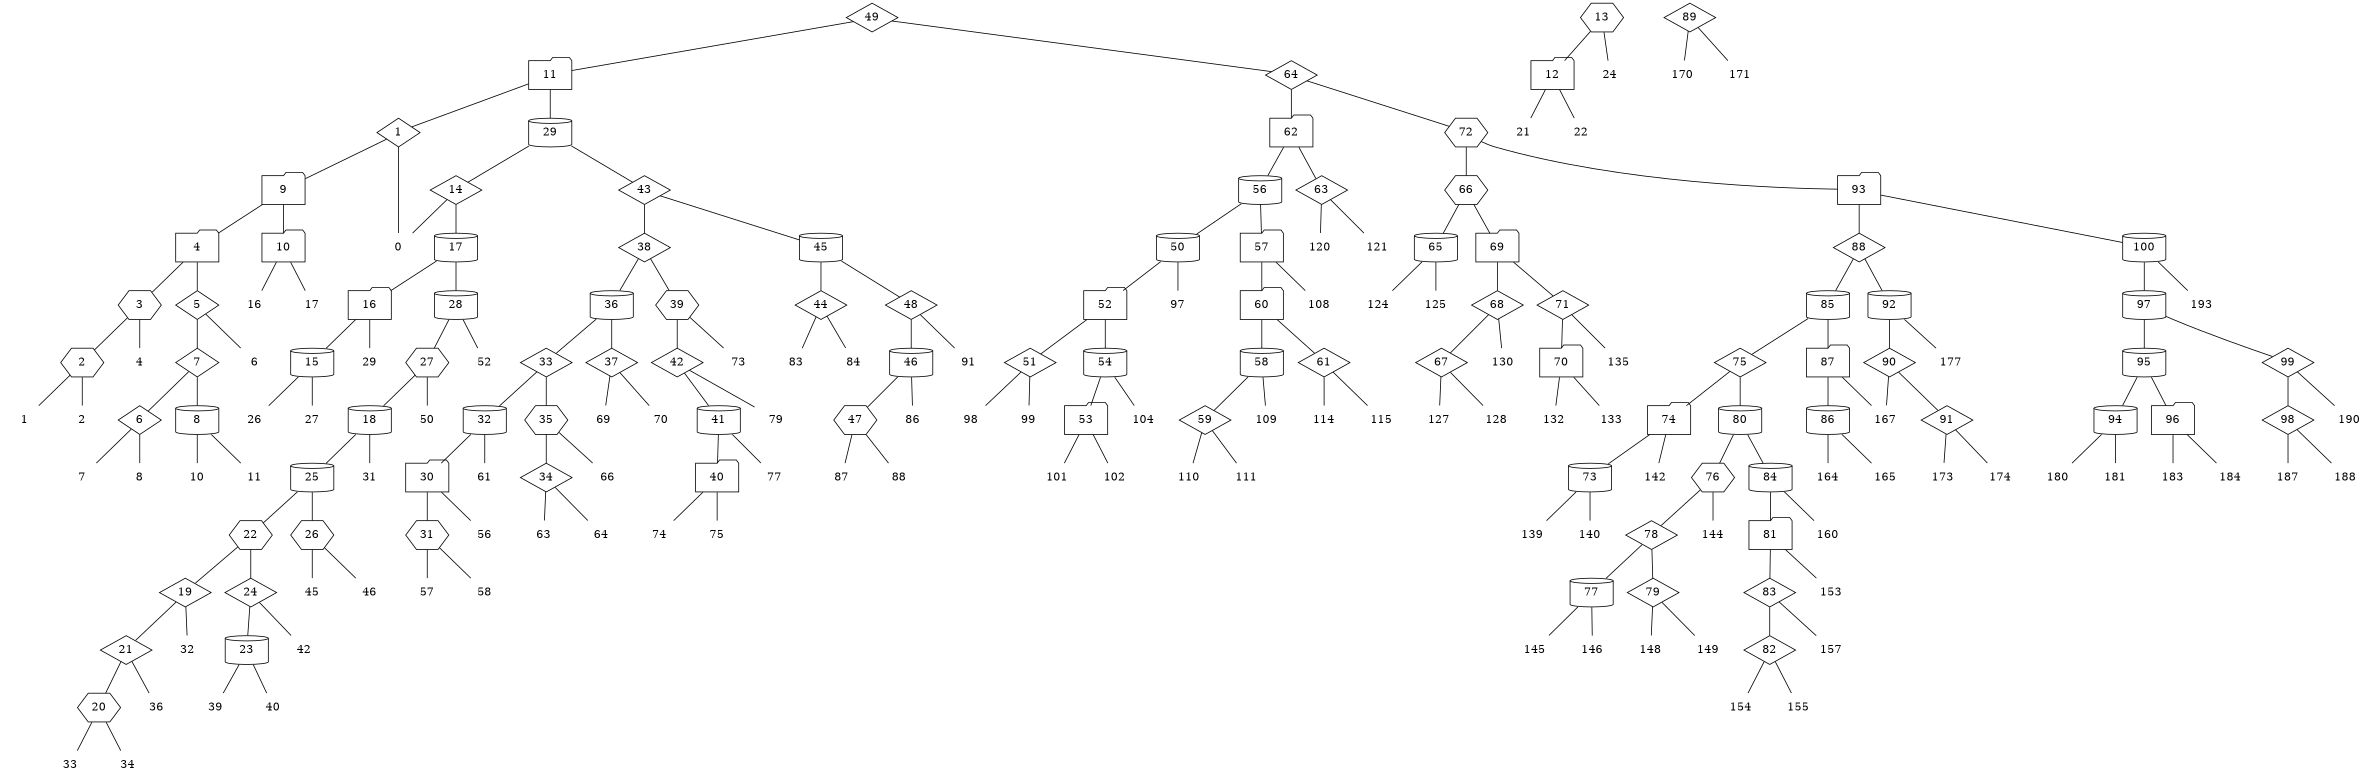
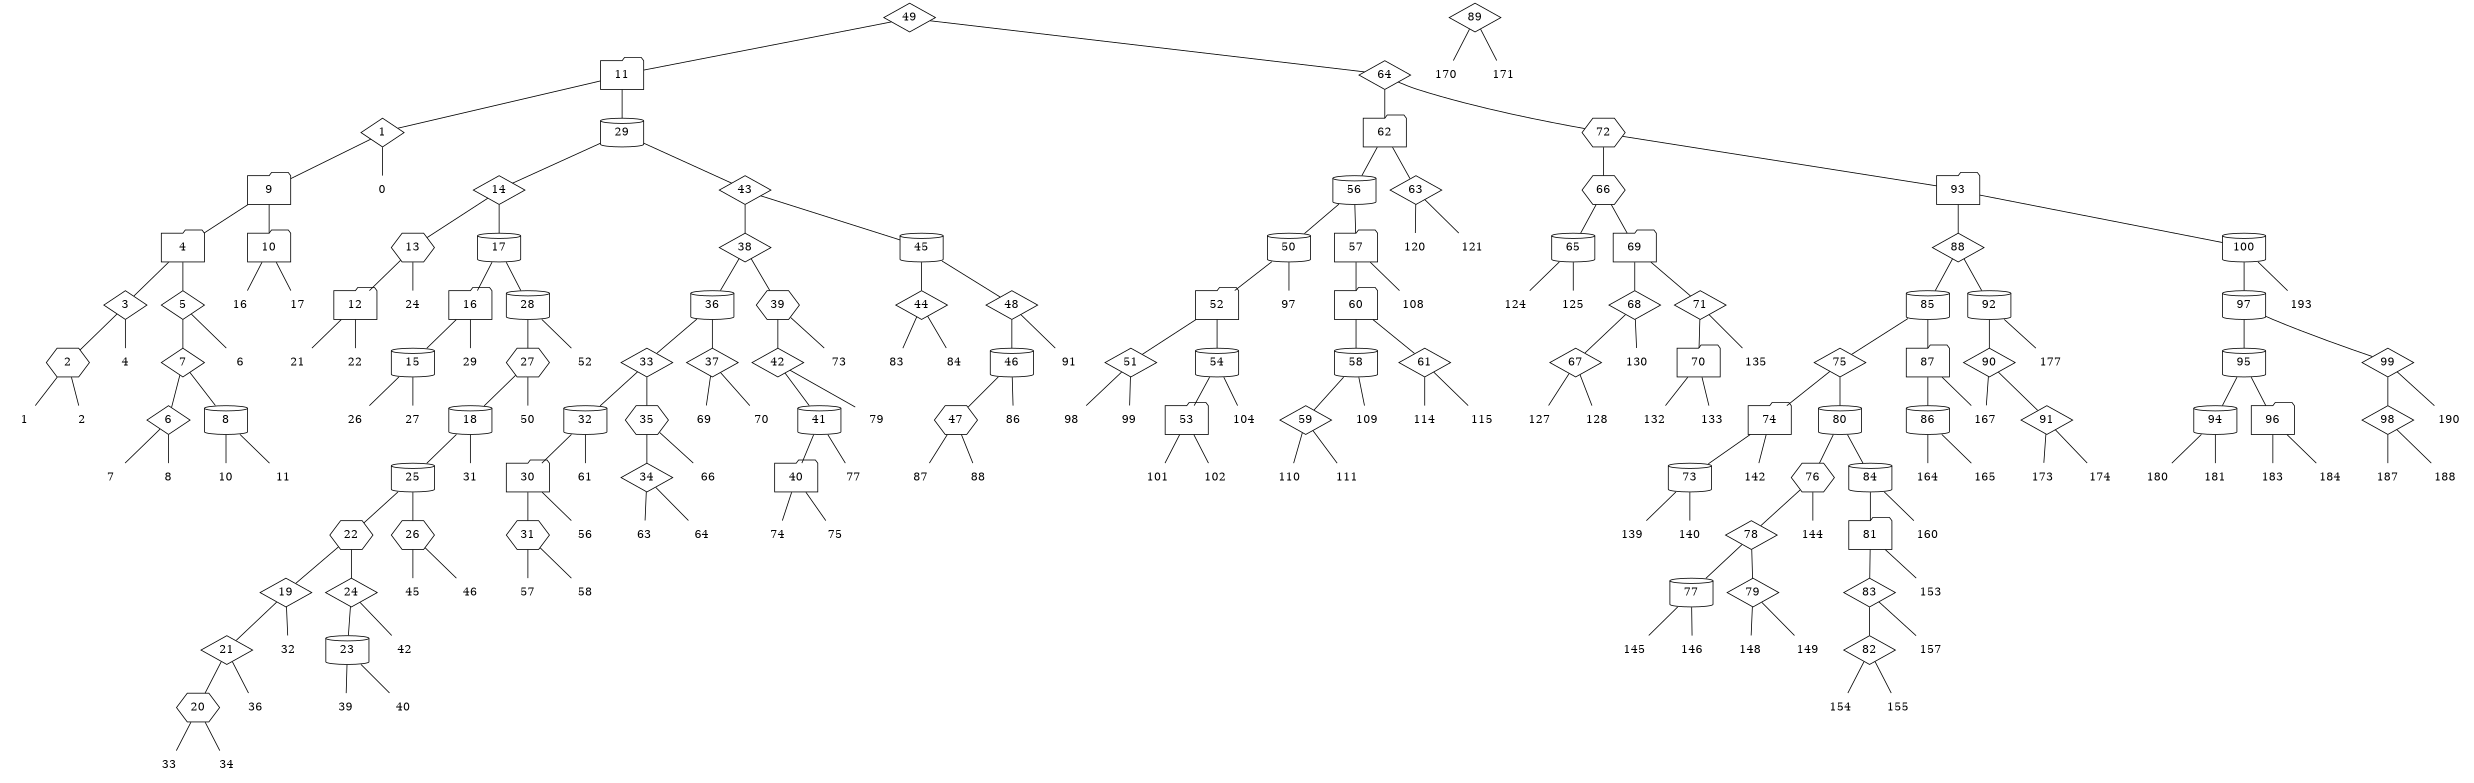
  graph {
    node [shape=plaintext]
    n1 [label=2 shape=hexagon]
    1
    2
-   n4 [label=3 shape=hexagon]
+   n4 [label=3 shape=diamond]
    4
    n6 [label=6 shape=diamond]
    7
    8
    n9 [label=8 shape=cylinder]
    10
    11
    n12 [label=7 shape=diamond]
    n13 [label=5 shape=diamond]
    6
    n15 [label=4 shape=folder]
    n16 [label=10 shape=folder]
    16
    17
    n19 [label=9 shape=folder]
    n20 [label=1 shape=diamond]
    0
    n22 [label=12 shape=folder]
    21
    22
    n25 [label=13 shape=hexagon]
    24
    n27 [label=15 shape=cylinder]
    26
    27
    n30 [label=16 shape=folder]
    29
    n32 [label=20 shape=hexagon]
    33
    34
    n35 [label=21 shape=diamond]
    36
    n37 [label=19 shape=diamond]
    32
    n39 [label=23 shape=cylinder]
    39
    40
    n42 [label=24 shape=diamond]
    42
    n44 [label=22 shape=hexagon]
    n45 [label=26 shape=hexagon]
    45
    46
    n48 [label=25 shape=cylinder]
    n49 [label=18 shape=cylinder]
    31
    n51 [label=27 shape=hexagon]
    50
    n53 [label=28 shape=cylinder]
    52
    n55 [label=17 shape=cylinder]
    n56 [label=14 shape=diamond]
    n57 [label=31 shape=hexagon]
    57
    58
    n60 [label=30 shape=folder]
    56
    n62 [label=32 shape=cylinder]
    61
    n64 [label=34 shape=diamond]
    63
    64
    n67 [label=35 shape=hexagon]
    66
    n69 [label=33 shape=diamond]
    n70 [label=37 shape=diamond]
    69
    70
    n73 [label=36 shape=cylinder]
    n74 [label=40 shape=folder]
    74
    75
    n77 [label=41 shape=cylinder]
    77
    n79 [label=42 shape=diamond]
    79
    n81 [label=39 shape=hexagon]
    73
    n83 [label=38 shape=diamond]
    n84 [label=44 shape=diamond]
    83
    84
    n87 [label=47 shape=hexagon]
    87
    88
    n90 [label=46 shape=cylinder]
    86
    n92 [label=48 shape=diamond]
    91
    n94 [label=45 shape=cylinder]
    n95 [label=43 shape=diamond]
    n96 [label=29 shape=cylinder]
    n97 [label=11 shape=folder]
    n98 [label=51 shape=diamond]
    98
    99
    n101 [label=53 shape=folder]
    101
    102
    n104 [label=54 shape=cylinder]
    104
    n106 [label=52 shape=folder]
    n107 [label=50 shape=cylinder]
    97
    n109 [label=59 shape=diamond]
    110
    111
    n112 [label=58 shape=cylinder]
    109
    n114 [label=61 shape=diamond]
    114
    115
    n117 [label=60 shape=folder]
    n118 [label=57 shape=folder]
    108
    n120 [label=56 shape=cylinder]
    n121 [label=63 shape=diamond]
    120
    121
    n124 [label=62 shape=folder]
    n125 [label=65 shape=cylinder]
    124
    125
    n128 [label=67 shape=diamond]
    127
    128
    n131 [label=68 shape=diamond]
    130
    n133 [label=70 shape=folder]
    132
    133
    n136 [label=71 shape=diamond]
    135
    n138 [label=69 shape=folder]
    n139 [label=66 shape=hexagon]
    n140 [label=73 shape=cylinder]
    139
    140
    n143 [label=74 shape=folder]
    142
    n145 [label=77 shape=cylinder]
    145
    146
    n148 [label=79 shape=diamond]
    148
    149
    n151 [label=78 shape=diamond]
    n152 [label=76 shape=hexagon]
    144
    n154 [label=82 shape=diamond]
    154
    155
    n157 [label=83 shape=diamond]
    157
    n159 [label=81 shape=folder]
    153
    n161 [label=84 shape=cylinder]
    160
    n163 [label=80 shape=cylinder]
    n164 [label=75 shape=diamond]
    n165 [label=86 shape=cylinder]
    164
    165
    n168 [label=87 shape=folder]
    167
    n170 [label=85 shape=cylinder]
    n171 [label=89 shape=diamond]
    170
    171
    n174 [label=91 shape=diamond]
    173
    174
    n177 [label=90 shape=diamond]
    n178 [label=92 shape=cylinder]
    177
    n180 [label=88 shape=diamond]
    n181 [label=94 shape=cylinder]
    180
    181
    n184 [label=96 shape=folder]
    183
    184
    n187 [label=95 shape=cylinder]
    n188 [label=98 shape=diamond]
    187
    188
    n191 [label=99 shape=diamond]
    190
    n193 [label=97 shape=cylinder]
    n194 [label=100 shape=cylinder]
    193
    n196 [label=93 shape=folder]
    n197 [label=72 shape=hexagon]
    n198 [label=64 shape=diamond]
    n199 [label=49 shape=diamond]
    n1 -- 1
    n1 -- 2
    n4 -- n1
    n4 -- 4
    n6 -- 7
    n6 -- 8
    n9 -- 10
    n9 -- 11
    n12 -- n6
    n12 -- n9
    n13 -- n12
    n13 -- 6
    n15 -- n4
    n15 -- n13
    n16 -- 16
    n16 -- 17
    n19 -- n15
    n19 -- n16
    n20 -- n19
    n20 -- 0
    n22 -- 21
    n22 -- 22
    n25 -- n22
    n25 -- 24
    n27 -- 26
    n27 -- 27
    n30 -- n27
    n30 -- 29
    n32 -- 33
    n32 -- 34
    n35 -- n32
    n35 -- 36
    n37 -- n35
    n37 -- 32
    n39 -- 39
    n39 -- 40
    n42 -- n39
    n42 -- 42
    n44 -- n37
    n44 -- n42
    n45 -- 45
    n45 -- 46
    n48 -- n44
    n48 -- n45
    n49 -- n48
    n49 -- 31
    n51 -- n49
    n51 -- 50
    n53 -- n51
    n53 -- 52
    n55 -- n30
    n55 -- n53
-   n56 -- 0
+   n56 -- n25
    n56 -- n55
    n57 -- 57
    n57 -- 58
    n60 -- n57
    n60 -- 56
    n62 -- n60
    n62 -- 61
    n64 -- 63
    n64 -- 64
    n67 -- n64
    n67 -- 66
    n69 -- n62
    n69 -- n67
    n70 -- 69
    n70 -- 70
    n73 -- n69
    n73 -- n70
    n74 -- 74
    n74 -- 75
    n77 -- n74
    n77 -- 77
    n79 -- n77
    n79 -- 79
    n81 -- n79
    n81 -- 73
    n83 -- n73
    n83 -- n81
    n84 -- 83
    n84 -- 84
    n87 -- 87
    n87 -- 88
    n90 -- n87
    n90 -- 86
    n92 -- n90
    n92 -- 91
    n94 -- n84
    n94 -- n92
    n95 -- n83
    n95 -- n94
    n96 -- n56
    n96 -- n95
    n97 -- n20
    n97 -- n96
    n98 -- 98
    n98 -- 99
    n101 -- 101
    n101 -- 102
    n104 -- n101
    n104 -- 104
    n106 -- n98
    n106 -- n104
    n107 -- n106
    n107 -- 97
    n109 -- 110
    n109 -- 111
    n112 -- n109
    n112 -- 109
    n114 -- 114
    n114 -- 115
    n117 -- n112
    n117 -- n114
    n118 -- n117
    n118 -- 108
    n120 -- n107
    n120 -- n118
    n121 -- 120
    n121 -- 121
    n124 -- n120
    n124 -- n121
    n125 -- 124
    n125 -- 125
    n128 -- 127
    n128 -- 128
    n131 -- n128
    n131 -- 130
    n133 -- 132
    n133 -- 133
    n136 -- n133
    n136 -- 135
    n138 -- n131
    n138 -- n136
    n139 -- n125
    n139 -- n138
    n140 -- 139
    n140 -- 140
    n143 -- n140
    n143 -- 142
    n145 -- 145
    n145 -- 146
    n148 -- 148
    n148 -- 149
    n151 -- n145
    n151 -- n148
    n152 -- n151
    n152 -- 144
    n154 -- 154
    n154 -- 155
    n157 -- n154
    n157 -- 157
    n159 -- n157
    n159 -- 153
    n161 -- n159
    n161 -- 160
    n163 -- n152
    n163 -- n161
    n164 -- n143
    n164 -- n163
    n165 -- 164
    n165 -- 165
    n168 -- n165
    n168 -- 167
    n170 -- n164
    n170 -- n168
    n171 -- 170
    n171 -- 171
    n174 -- 173
    n174 -- 174
    n177 -- 167
    n177 -- n174
    n178 -- n177
    n178 -- 177
    n180 -- n170
    n180 -- n178
    n181 -- 180
    n181 -- 181
    n184 -- 183
    n184 -- 184
    n187 -- n181
    n187 -- n184
    n188 -- 187
    n188 -- 188
    n191 -- n188
    n191 -- 190
    n193 -- n187
    n193 -- n191
    n194 -- n193
    n194 -- 193
    n196 -- n180
    n196 -- n194
    n197 -- n139
    n197 -- n196
    n198 -- n124
    n198 -- n197
    n199 -- n97
    n199 -- n198
  }
